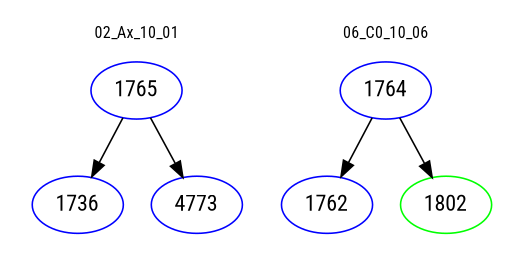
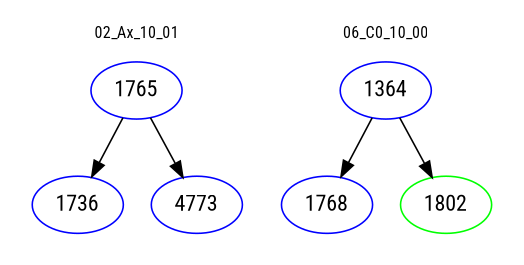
  digraph {
    fontname="Roboto Condensed"
    node [color=blue fontname="Roboto Condensed"]
    edge [color=black fontname="Roboto Condensed"]
    n1 [label=1765]
    n2 [label=1736]
    n3 [label=4773]
-   n4 [label=1764]
-   n5 [label=1762]
+   n4 [label=1364]
+   n5 [label=1768]
    n6 [color=green label=1802]
    subgraph cluster_1 {
      color=white
      fontsize=10
      label="02_Ax_10_01"
      n1
      n2
      n3
    }
    subgraph cluster_2 {
      color=white
      fontsize=10
-     label="06_C0_10_06"
+     label="06_C0_10_00"
      n4
      n5
      n6
    }
    n1 -> n2
    n1 -> n3
    n4 -> n5
    n4 -> n6
  }
